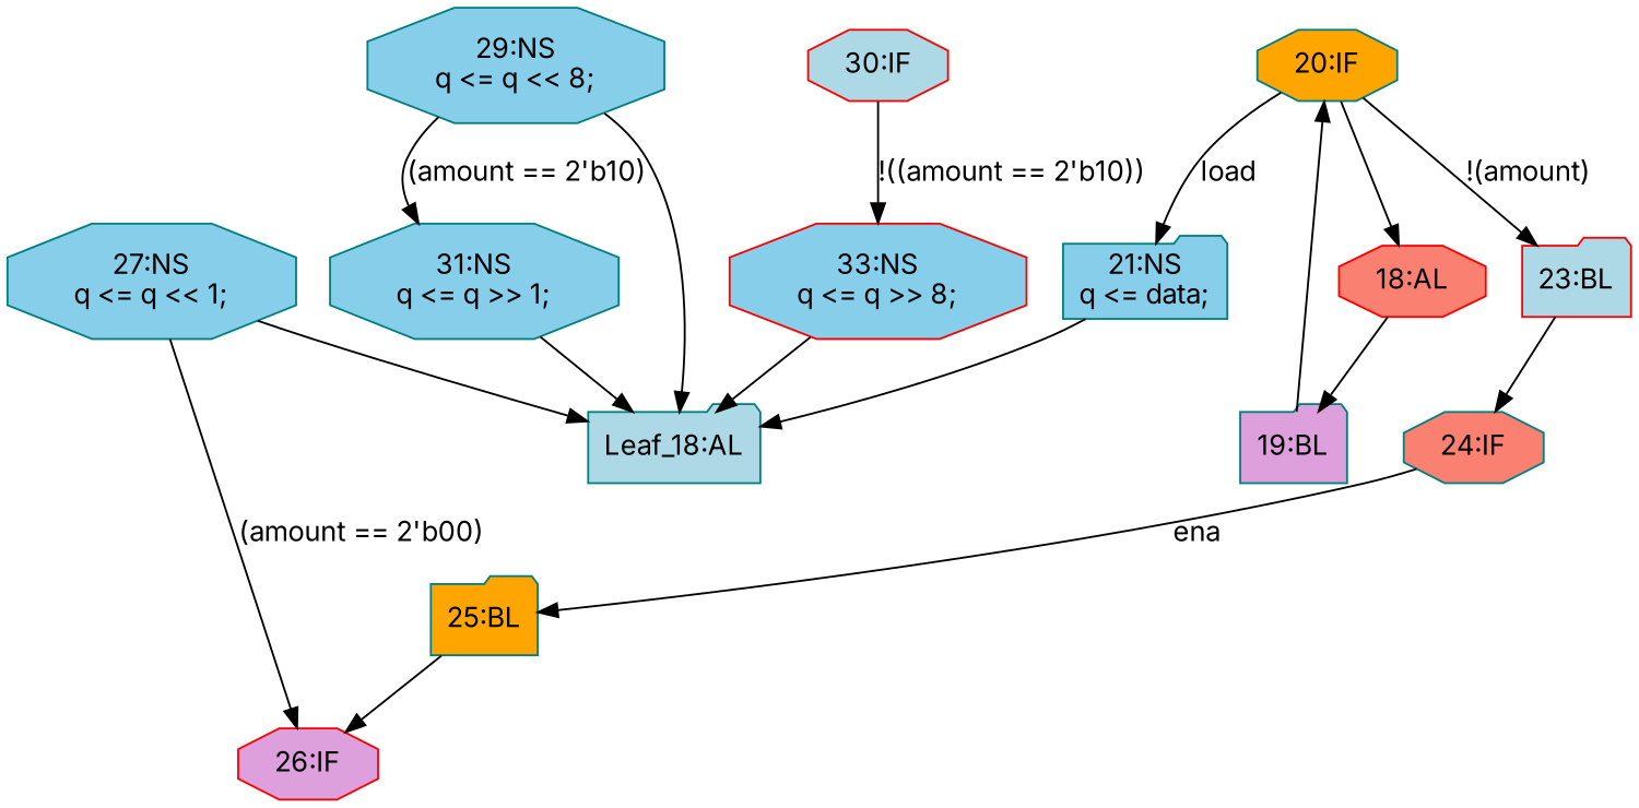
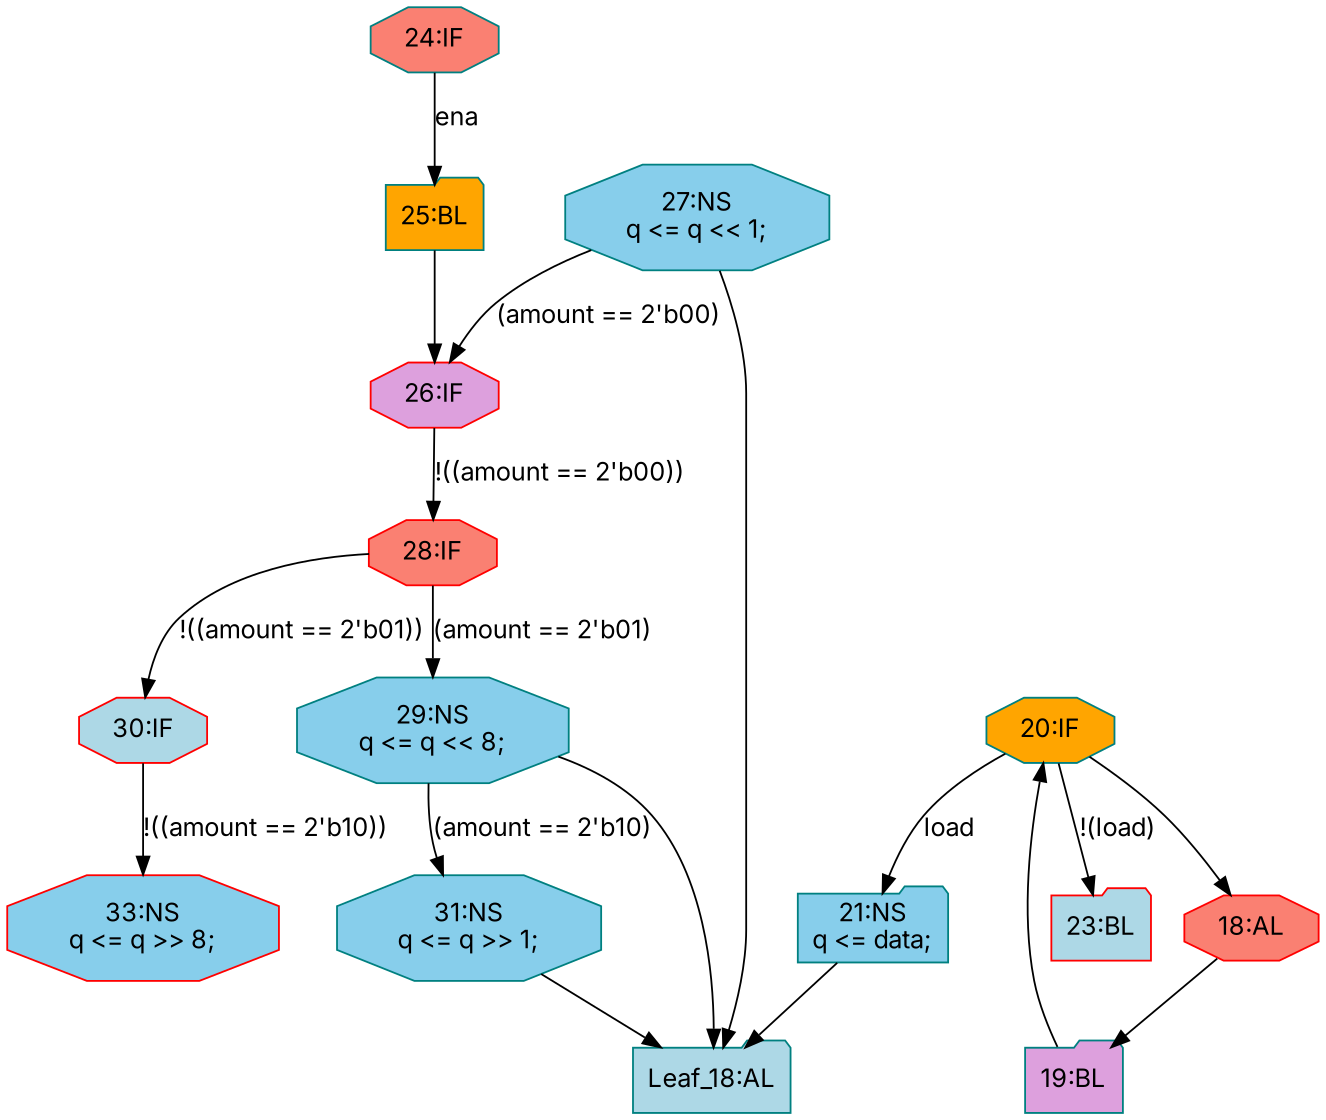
  strict digraph {
    fontname=Inter
    node [color=teal fillcolor=skyblue fontname=Inter shape=octagon statements="[]" style=filled typ=NonblockingSubstitution]
    edge [cond="[]" fontname=Inter lineno=None]
    n1 [ast="<pyverilog.vparser.ast.NonblockingSubstitution object at 0x7f91aeefdc50>" label="27:NS\nq <= q << 1;" statements="[<pyverilog.vparser.ast.NonblockingSubstitution object at 0x7f91aeefdc50>]"]
    n2 [def_var="['q']" fillcolor=lightblue label="Leaf_18:AL" shape=folder statements="" typ=""]
    n3 [ast="<pyverilog.vparser.ast.IfStatement object at 0x7f91aeefd4d0>" color=red fillcolor=plum label="26:IF" typ=IfStatement]
    n4 [ast="<pyverilog.vparser.ast.Always object at 0x7f91aeef71d0>" clk_sens=True color=red fillcolor=salmon label="18:AL" sens="['clk']" typ=Always use_var="['load', 'ena', 'amount', 'data', 'q']"]
    n5 [ast="<pyverilog.vparser.ast.Block object at 0x7f91aef750d0>" fillcolor=plum label="19:BL" shape=folder typ=Block]
    n6 [ast="<pyverilog.vparser.ast.IfStatement object at 0x7f91aeef1450>" fillcolor=orange label="20:IF" typ=IfStatement]
+   n7 [ast="<pyverilog.vparser.ast.IfStatement object at 0x7f91aeee6f50>" color=red fillcolor=salmon label="28:IF" typ=IfStatement]
    n8 [ast="<pyverilog.vparser.ast.NonblockingSubstitution object at 0x7f91aeee6290>" label="29:NS\nq <= q << 8;" statements="[<pyverilog.vparser.ast.NonblockingSubstitution object at 0x7f91aeee6290>]"]
    n9 [ast="<pyverilog.vparser.ast.IfStatement object at 0x7f91aef60810>" color=red fillcolor=lightblue label="30:IF" typ=IfStatement]
    n10 [ast="<pyverilog.vparser.ast.NonblockingSubstitution object at 0x7f91aef60890>" label="31:NS\nq <= q >> 1;" statements="[<pyverilog.vparser.ast.NonblockingSubstitution object at 0x7f91aef60890>]"]
    n11 [ast="<pyverilog.vparser.ast.NonblockingSubstitution object at 0x7f91aeb583d0>" color=red label="33:NS\nq <= q >> 8;" statements="[<pyverilog.vparser.ast.NonblockingSubstitution object at 0x7f91aeb583d0>]"]
    n12 [ast="<pyverilog.vparser.ast.IfStatement object at 0x7f91aee8ecd0>" fillcolor=salmon label="24:IF" typ=IfStatement]
    n13 [ast="<pyverilog.vparser.ast.Block object at 0x7f91aee8ebd0>" fillcolor=orange label="25:BL" shape=folder typ=Block]
    n14 [ast="<pyverilog.vparser.ast.Block object at 0x7f91aeee3ed0>" color=red fillcolor=lightblue label="23:BL" shape=folder typ=Block]
    n15 [ast="<pyverilog.vparser.ast.NonblockingSubstitution object at 0x7f91aeee3610>" label="21:NS\nq <= data;" shape=folder statements="[<pyverilog.vparser.ast.NonblockingSubstitution object at 0x7f91aeee3610>]"]
    n1 -> n2
    n1 -> n3 [cond="['amount']" label="(amount == 2'b00)" lineno=26]
+   n3 -> n7 [cond="['amount']" label="!((amount == 2'b00))" lineno=26]
    n4 -> n5
    n5 -> n6
    n6 -> n4 [cond="" lineno=""]
-   n6 -> n14 [cond="['load']" label="!(amount)" lineno=20]
+   n6 -> n14 [cond="['load']" label="!(load)" lineno=20]
    n6 -> n15 [cond="['load']" label=load lineno=20]
+   n7 -> n8 [cond="['amount']" label="(amount == 2'b01)" lineno=28]
+   n7 -> n9 [cond="['amount']" label="!((amount == 2'b01))" lineno=28]
    n8 -> n2
    n8 -> n10 [cond="['amount']" label="(amount == 2'b10)" lineno=30]
    n9 -> n11 [cond="['amount']" label="!((amount == 2'b10))" lineno=30]
    n10 -> n2
-   n11 -> n2
    n12 -> n13 [cond="['ena']" label=ena lineno=24]
    n13 -> n3
-   n14 -> n12
    n15 -> n2
  }
